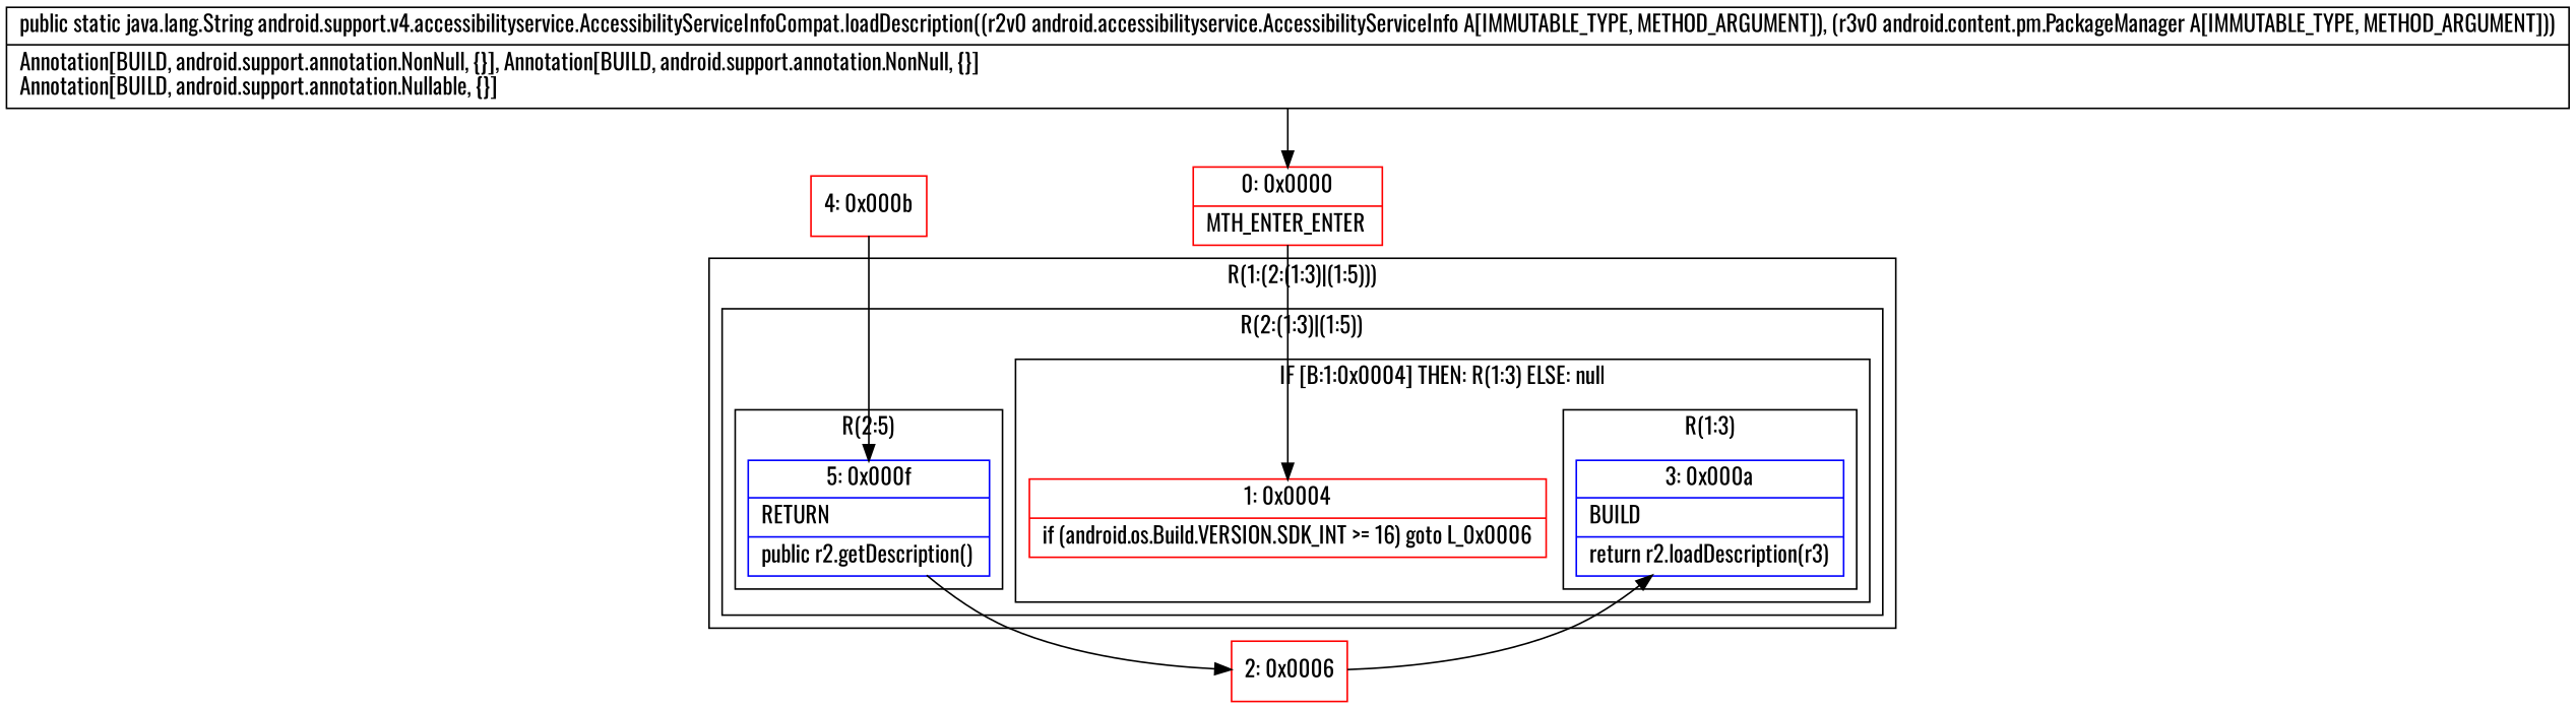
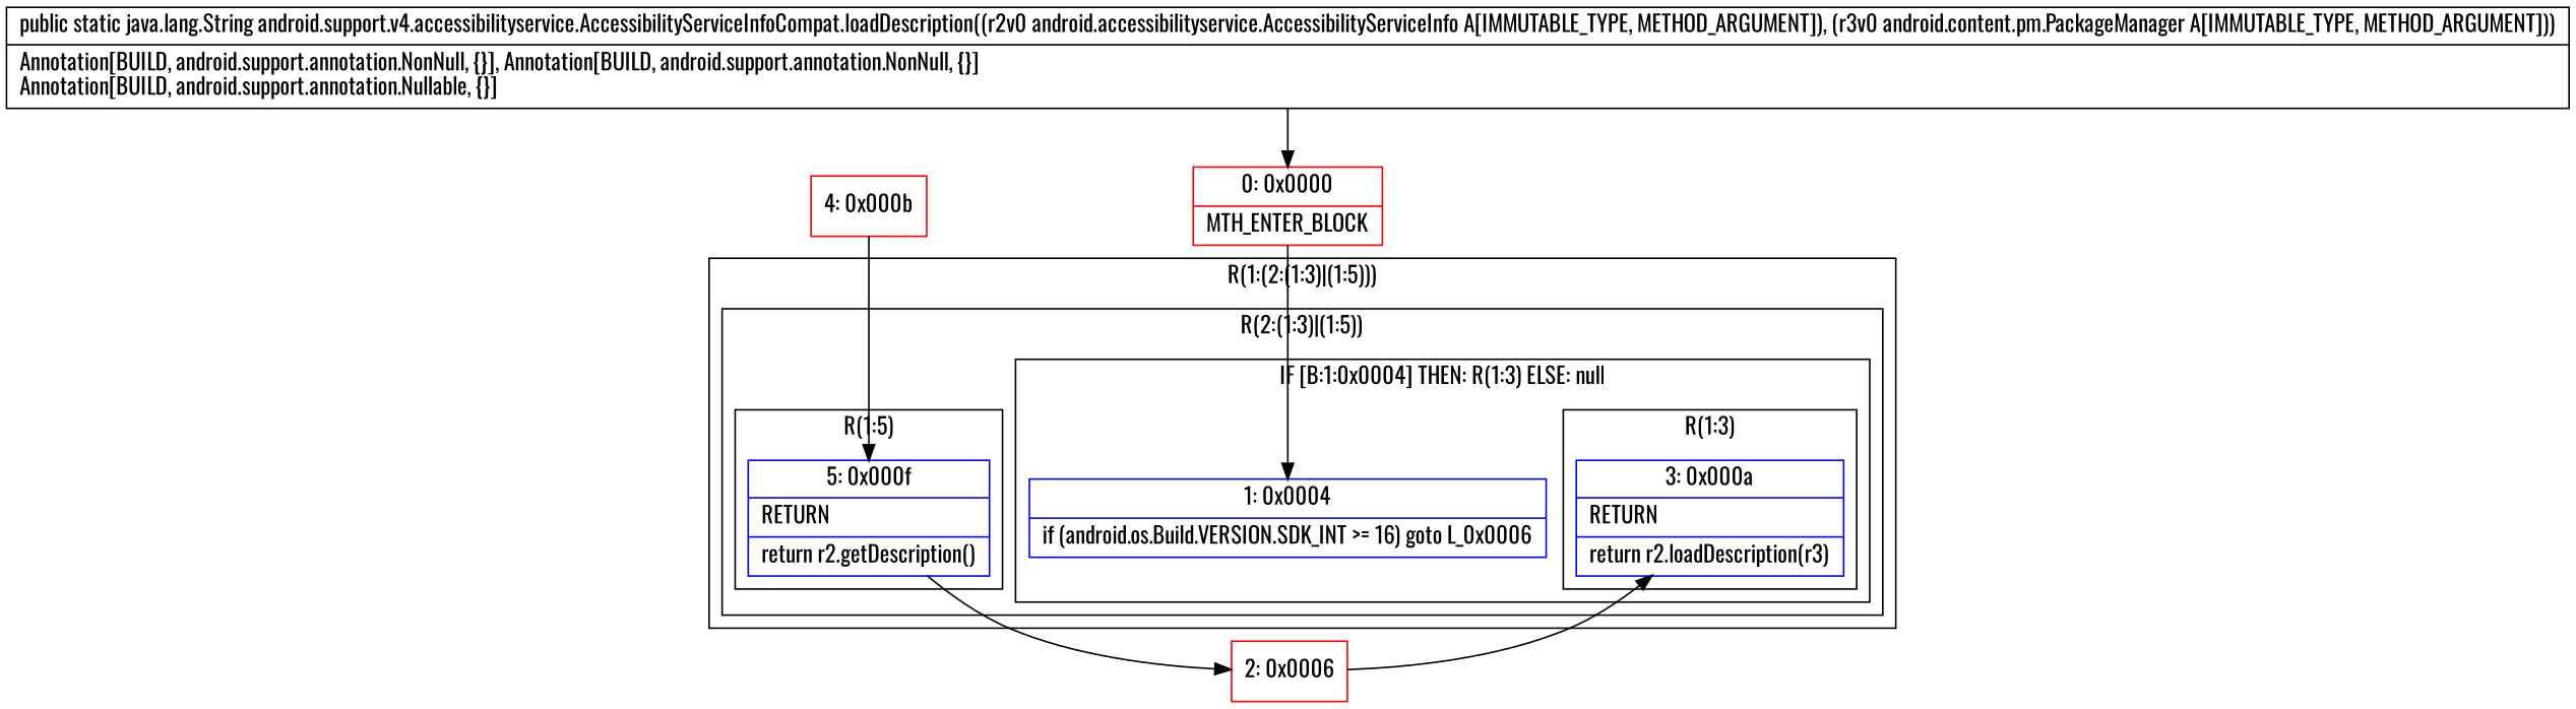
  digraph {
    fontname=Oswald
    node [color=blue fontname=Oswald shape=record]
    edge [fontname=Oswald]
-   n1 [label="{3\:\ 0x000a|BUILD\l|return r2.loadDescription(r3)\l}"]
-   n2 [color=red label="{1\:\ 0x0004|if (android.os.Build.VERSION.SDK_INT \>= 16) goto L_0x0006\l}"]
-   n3 [label="{5\:\ 0x000f|RETURN\l|public r2.getDescription()\l}"]
+   n1 [label="{3\:\ 0x000a|RETURN\l|return r2.loadDescription(r3)\l}"]
+   n2 [label="{1\:\ 0x0004|if (android.os.Build.VERSION.SDK_INT \>= 16) goto L_0x0006\l}"]
+   n3 [label="{5\:\ 0x000f|RETURN\l|return r2.getDescription()\l}"]
    n4 [color=red label="{2\:\ 0x0006}"]
    n5 [color=red label="{4\:\ 0x000b}"]
-   n6 [color=red label="{0\:\ 0x0000|MTH_ENTER_ENTER\l}"]
+   n6 [color=red label="{0\:\ 0x0000|MTH_ENTER_BLOCK\l}"]
    n7 [label="{public static java.lang.String android.support.v4.accessibilityservice.AccessibilityServiceInfoCompat.loadDescription((r2v0 android.accessibilityservice.AccessibilityServiceInfo A[IMMUTABLE_TYPE, METHOD_ARGUMENT]), (r3v0 android.content.pm.PackageManager A[IMMUTABLE_TYPE, METHOD_ARGUMENT]))  | Annotation[BUILD, android.support.annotation.NonNull, \{\}], Annotation[BUILD, android.support.annotation.NonNull, \{\}]\lAnnotation[BUILD, android.support.annotation.Nullable, \{\}]\l}" color=""]
    subgraph cluster_1 {
      label="R(1:(2:(1:3)|(1:5)))"
      subgraph cluster_2 {
        label="R(2:(1:3)|(1:5))"
        subgraph cluster_3 {
          label="IF [B:1:0x0004] THEN: R(1:3) ELSE: null"
          n2
          subgraph cluster_4 {
            label="R(1:3)"
            n1
          }
        }
        subgraph cluster_5 {
-         label="R(2:5)"
+         label="R(1:5)"
          n3
        }
      }
    }
    n3 -> n4
    n4 -> n1
    n5 -> n3
    n6 -> n2
    n7 -> n6
  }
